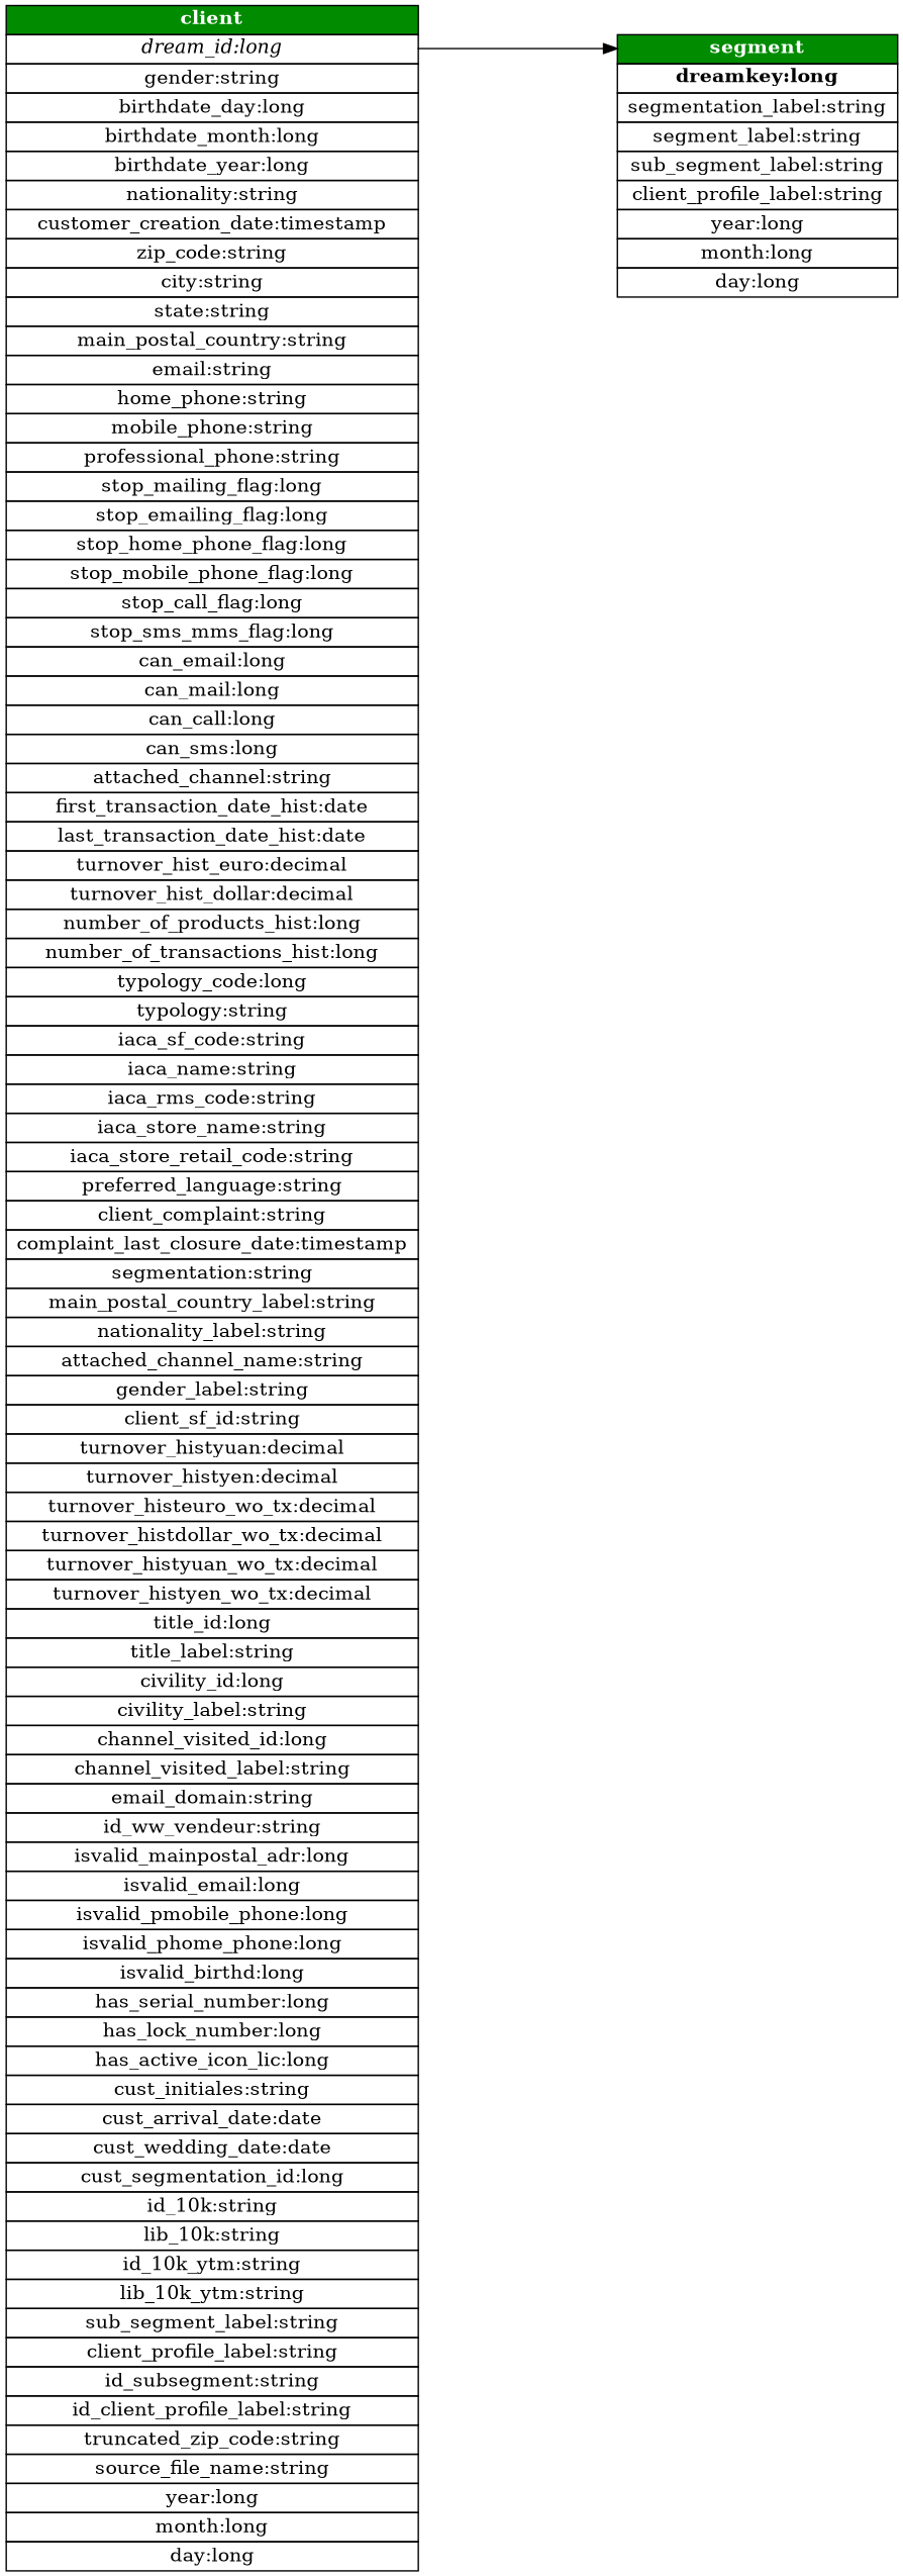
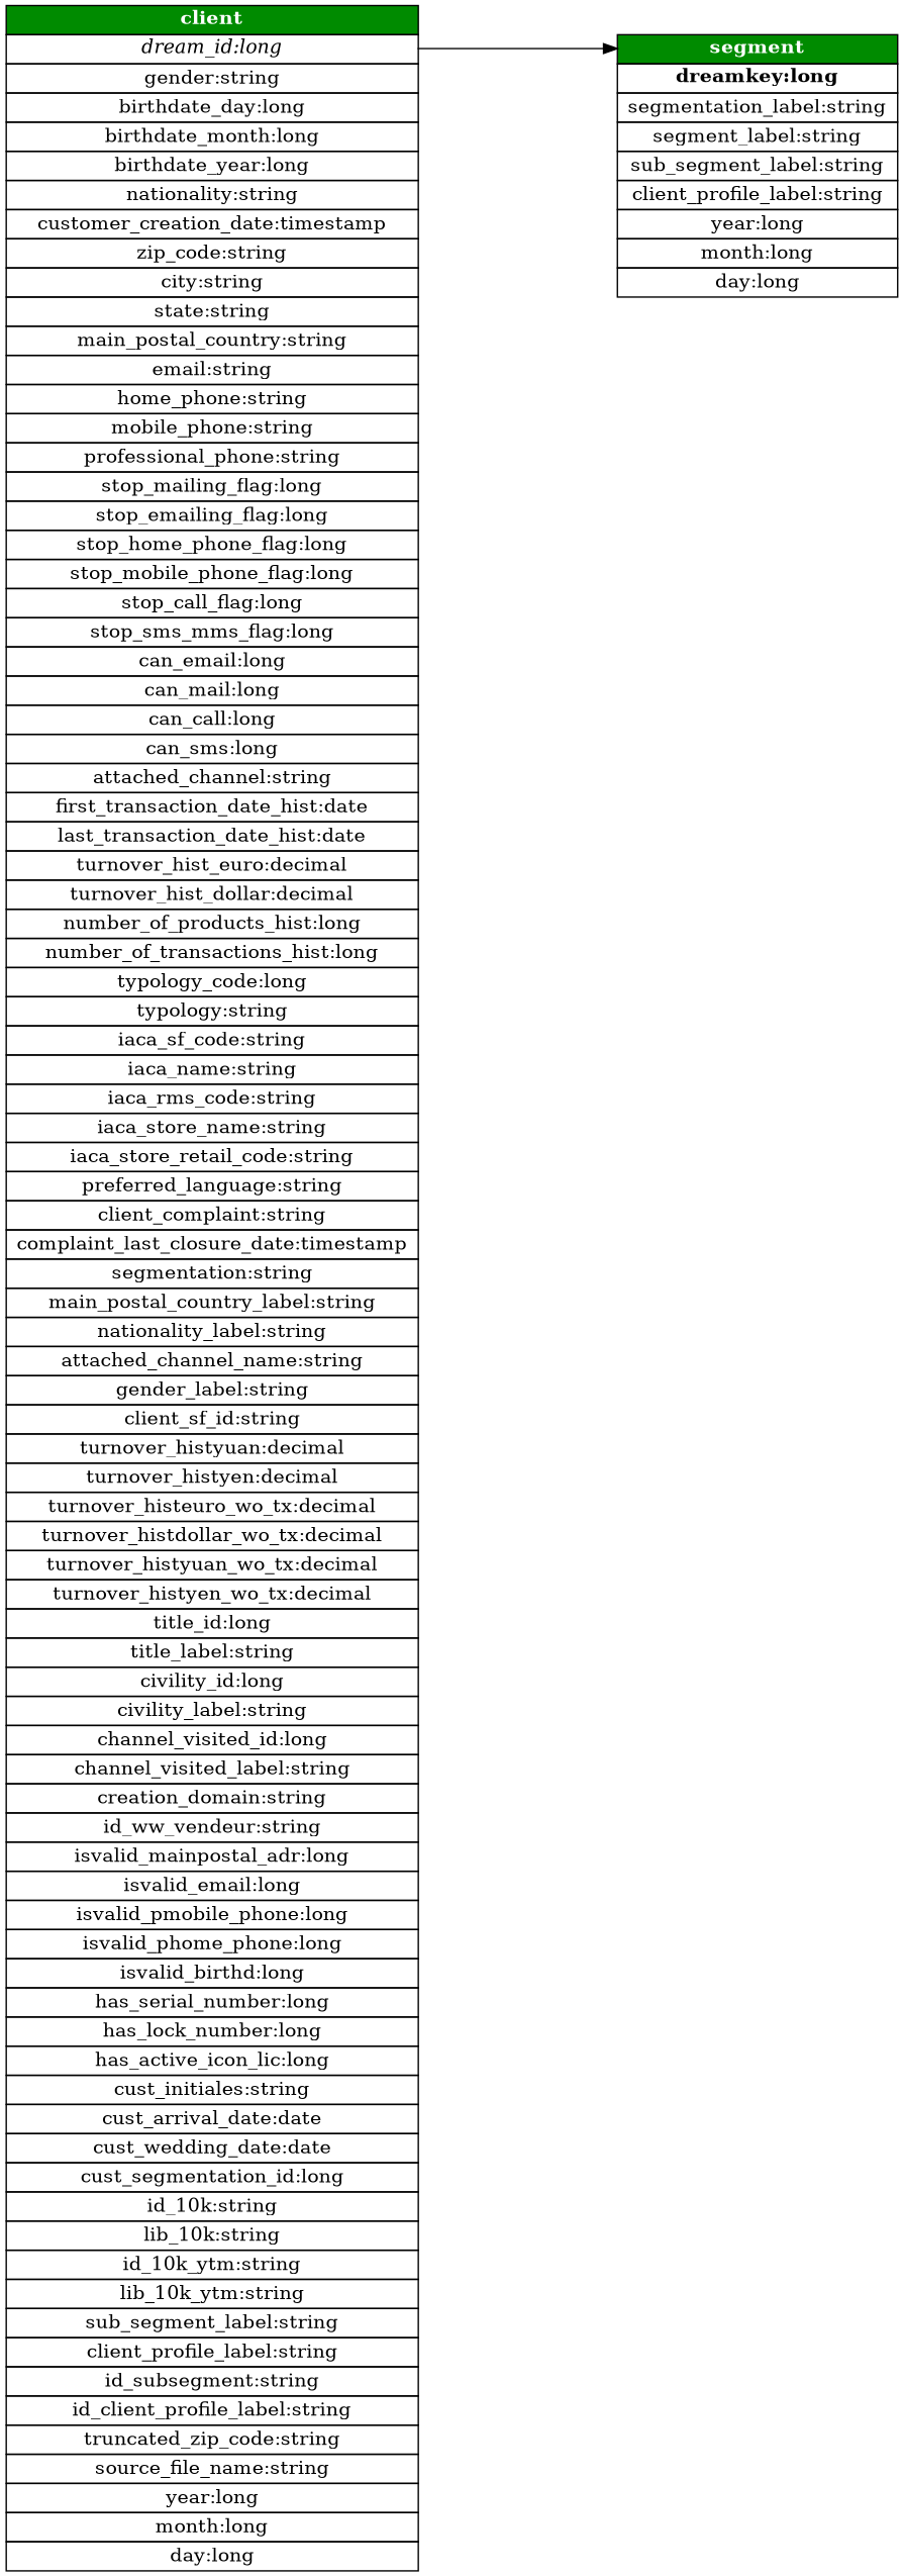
  digraph {
    nodesep=0.5
    rankdir=LR
    ranksep=2
    node [shape=plain]
    n1 [label=< <table border="0" cellborder="1" cellspacing="0"> <tr> <td port="0" bgcolor="#008B00"><B><FONT color="white"> segment </FONT></B></td> </tr> <tr><td port="dreamkey"><B> dreamkey:long </B></td></tr> <tr><td port="segmentation_label"> segmentation_label:string </td></tr> <tr><td port="segment_label"> segment_label:string </td></tr> <tr><td port="sub_segment_label"> sub_segment_label:string </td></tr> <tr><td port="client_profile_label"> client_profile_label:string </td></tr> <tr><td port="year"> year:long </td></tr> <tr><td port="month"> month:long </td></tr> <tr><td port="day"> day:long </td></tr> </table>>]
-   n2 [label=< <table border="0" cellborder="1" cellspacing="0"> <tr> <td port="0" bgcolor="#008B00"><B><FONT color="white"> client </FONT></B></td> </tr> <tr><td port="dream_id"><I> dream_id:long </I></td></tr> <tr><td port="gender"> gender:string </td></tr> <tr><td port="birthdate_day"> birthdate_day:long </td></tr> <tr><td port="birthdate_month"> birthdate_month:long </td></tr> <tr><td port="birthdate_year"> birthdate_year:long </td></tr> <tr><td port="nationality"> nationality:string </td></tr> <tr><td port="customer_creation_date"> customer_creation_date:timestamp </td></tr> <tr><td port="zip_code"> zip_code:string </td></tr> <tr><td port="city"> city:string </td></tr> <tr><td port="state"> state:string </td></tr> <tr><td port="main_postal_country"> main_postal_country:string </td></tr> <tr><td port="email"> email:string </td></tr> <tr><td port="home_phone"> home_phone:string </td></tr> <tr><td port="mobile_phone"> mobile_phone:string </td></tr> <tr><td port="professional_phone"> professional_phone:string </td></tr> <tr><td port="stop_mailing_flag"> stop_mailing_flag:long </td></tr> <tr><td port="stop_emailing_flag"> stop_emailing_flag:long </td></tr> <tr><td port="stop_home_phone_flag"> stop_home_phone_flag:long </td></tr> <tr><td port="stop_mobile_phone_flag"> stop_mobile_phone_flag:long </td></tr> <tr><td port="stop_call_flag"> stop_call_flag:long </td></tr> <tr><td port="stop_sms_mms_flag"> stop_sms_mms_flag:long </td></tr> <tr><td port="can_email"> can_email:long </td></tr> <tr><td port="can_mail"> can_mail:long </td></tr> <tr><td port="can_call"> can_call:long </td></tr> <tr><td port="can_sms"> can_sms:long </td></tr> <tr><td port="attached_channel"> attached_channel:string </td></tr> <tr><td port="first_transaction_date_hist"> first_transaction_date_hist:date </td></tr> <tr><td port="last_transaction_date_hist"> last_transaction_date_hist:date </td></tr> <tr><td port="turnover_hist_euro"> turnover_hist_euro:decimal </td></tr> <tr><td port="turnover_hist_dollar"> turnover_hist_dollar:decimal </td></tr> <tr><td port="number_of_products_hist"> number_of_products_hist:long </td></tr> <tr><td port="number_of_transactions_hist"> number_of_transactions_hist:long </td></tr> <tr><td port="typology_code"> typology_code:long </td></tr> <tr><td port="typology"> typology:string </td></tr> <tr><td port="iaca_sf_code"> iaca_sf_code:string </td></tr> <tr><td port="iaca_name"> iaca_name:string </td></tr> <tr><td port="iaca_rms_code"> iaca_rms_code:string </td></tr> <tr><td port="iaca_store_name"> iaca_store_name:string </td></tr> <tr><td port="iaca_store_retail_code"> iaca_store_retail_code:string </td></tr> <tr><td port="preferred_language"> preferred_language:string </td></tr> <tr><td port="client_complaint"> client_complaint:string </td></tr> <tr><td port="complaint_last_closure_date"> complaint_last_closure_date:timestamp </td></tr> <tr><td port="segmentation"> segmentation:string </td></tr> <tr><td port="main_postal_country_label"> main_postal_country_label:string </td></tr> <tr><td port="nationality_label"> nationality_label:string </td></tr> <tr><td port="attached_channel_name"> attached_channel_name:string </td></tr> <tr><td port="gender_label"> gender_label:string </td></tr> <tr><td port="client_sf_id"> client_sf_id:string </td></tr> <tr><td port="turnover_histyuan"> turnover_histyuan:decimal </td></tr> <tr><td port="turnover_histyen"> turnover_histyen:decimal </td></tr> <tr><td port="turnover_histeuro_wo_tx"> turnover_histeuro_wo_tx:decimal </td></tr> <tr><td port="turnover_histdollar_wo_tx"> turnover_histdollar_wo_tx:decimal </td></tr> <tr><td port="turnover_histyuan_wo_tx"> turnover_histyuan_wo_tx:decimal </td></tr> <tr><td port="turnover_histyen_wo_tx"> turnover_histyen_wo_tx:decimal </td></tr> <tr><td port="title_id"> title_id:long </td></tr> <tr><td port="title_label"> title_label:string </td></tr> <tr><td port="civility_id"> civility_id:long </td></tr> <tr><td port="civility_label"> civility_label:string </td></tr> <tr><td port="channel_visited_id"> channel_visited_id:long </td></tr> <tr><td port="channel_visited_label"> channel_visited_label:string </td></tr> <tr><td port="email_domain"> email_domain:string </td></tr> <tr><td port="id_ww_vendeur"> id_ww_vendeur:string </td></tr> <tr><td port="isvalid_mainpostal_adr"> isvalid_mainpostal_adr:long </td></tr> <tr><td port="isvalid_email"> isvalid_email:long </td></tr> <tr><td port="isvalid_pmobile_phone"> isvalid_pmobile_phone:long </td></tr> <tr><td port="isvalid_phome_phone"> isvalid_phome_phone:long </td></tr> <tr><td port="isvalid_birthd"> isvalid_birthd:long </td></tr> <tr><td port="has_serial_number"> has_serial_number:long </td></tr> <tr><td port="has_lock_number"> has_lock_number:long </td></tr> <tr><td port="has_active_icon_lic"> has_active_icon_lic:long </td></tr> <tr><td port="cust_initiales"> cust_initiales:string </td></tr> <tr><td port="cust_arrival_date"> cust_arrival_date:date </td></tr> <tr><td port="cust_wedding_date"> cust_wedding_date:date </td></tr> <tr><td port="cust_segmentation_id"> cust_segmentation_id:long </td></tr> <tr><td port="id_10k"> id_10k:string </td></tr> <tr><td port="lib_10k"> lib_10k:string </td></tr> <tr><td port="id_10k_ytm"> id_10k_ytm:string </td></tr> <tr><td port="lib_10k_ytm"> lib_10k_ytm:string </td></tr> <tr><td port="sub_segment_label"> sub_segment_label:string </td></tr> <tr><td port="client_profile_label"> client_profile_label:string </td></tr> <tr><td port="id_subsegment"> id_subsegment:string </td></tr> <tr><td port="id_client_profile_label"> id_client_profile_label:string </td></tr> <tr><td port="truncated_zip_code"> truncated_zip_code:string </td></tr> <tr><td port="source_file_name"> source_file_name:string </td></tr> <tr><td port="year"> year:long </td></tr> <tr><td port="month"> month:long </td></tr> <tr><td port="day"> day:long </td></tr> </table>>]
+   n2 [label=< <table border="0" cellborder="1" cellspacing="0"> <tr> <td port="0" bgcolor="#008B00"><B><FONT color="white"> client </FONT></B></td> </tr> <tr><td port="dream_id"><I> dream_id:long </I></td></tr> <tr><td port="gender"> gender:string </td></tr> <tr><td port="birthdate_day"> birthdate_day:long </td></tr> <tr><td port="birthdate_month"> birthdate_month:long </td></tr> <tr><td port="birthdate_year"> birthdate_year:long </td></tr> <tr><td port="nationality"> nationality:string </td></tr> <tr><td port="customer_creation_date"> customer_creation_date:timestamp </td></tr> <tr><td port="zip_code"> zip_code:string </td></tr> <tr><td port="city"> city:string </td></tr> <tr><td port="state"> state:string </td></tr> <tr><td port="main_postal_country"> main_postal_country:string </td></tr> <tr><td port="email"> email:string </td></tr> <tr><td port="home_phone"> home_phone:string </td></tr> <tr><td port="mobile_phone"> mobile_phone:string </td></tr> <tr><td port="professional_phone"> professional_phone:string </td></tr> <tr><td port="stop_mailing_flag"> stop_mailing_flag:long </td></tr> <tr><td port="stop_emailing_flag"> stop_emailing_flag:long </td></tr> <tr><td port="stop_home_phone_flag"> stop_home_phone_flag:long </td></tr> <tr><td port="stop_mobile_phone_flag"> stop_mobile_phone_flag:long </td></tr> <tr><td port="stop_call_flag"> stop_call_flag:long </td></tr> <tr><td port="stop_sms_mms_flag"> stop_sms_mms_flag:long </td></tr> <tr><td port="can_email"> can_email:long </td></tr> <tr><td port="can_mail"> can_mail:long </td></tr> <tr><td port="can_call"> can_call:long </td></tr> <tr><td port="can_sms"> can_sms:long </td></tr> <tr><td port="attached_channel"> attached_channel:string </td></tr> <tr><td port="first_transaction_date_hist"> first_transaction_date_hist:date </td></tr> <tr><td port="last_transaction_date_hist"> last_transaction_date_hist:date </td></tr> <tr><td port="turnover_hist_euro"> turnover_hist_euro:decimal </td></tr> <tr><td port="turnover_hist_dollar"> turnover_hist_dollar:decimal </td></tr> <tr><td port="number_of_products_hist"> number_of_products_hist:long </td></tr> <tr><td port="number_of_transactions_hist"> number_of_transactions_hist:long </td></tr> <tr><td port="typology_code"> typology_code:long </td></tr> <tr><td port="typology"> typology:string </td></tr> <tr><td port="iaca_sf_code"> iaca_sf_code:string </td></tr> <tr><td port="iaca_name"> iaca_name:string </td></tr> <tr><td port="iaca_rms_code"> iaca_rms_code:string </td></tr> <tr><td port="iaca_store_name"> iaca_store_name:string </td></tr> <tr><td port="iaca_store_retail_code"> iaca_store_retail_code:string </td></tr> <tr><td port="preferred_language"> preferred_language:string </td></tr> <tr><td port="client_complaint"> client_complaint:string </td></tr> <tr><td port="complaint_last_closure_date"> complaint_last_closure_date:timestamp </td></tr> <tr><td port="segmentation"> segmentation:string </td></tr> <tr><td port="main_postal_country_label"> main_postal_country_label:string </td></tr> <tr><td port="nationality_label"> nationality_label:string </td></tr> <tr><td port="attached_channel_name"> attached_channel_name:string </td></tr> <tr><td port="gender_label"> gender_label:string </td></tr> <tr><td port="client_sf_id"> client_sf_id:string </td></tr> <tr><td port="turnover_histyuan"> turnover_histyuan:decimal </td></tr> <tr><td port="turnover_histyen"> turnover_histyen:decimal </td></tr> <tr><td port="turnover_histeuro_wo_tx"> turnover_histeuro_wo_tx:decimal </td></tr> <tr><td port="turnover_histdollar_wo_tx"> turnover_histdollar_wo_tx:decimal </td></tr> <tr><td port="turnover_histyuan_wo_tx"> turnover_histyuan_wo_tx:decimal </td></tr> <tr><td port="turnover_histyen_wo_tx"> turnover_histyen_wo_tx:decimal </td></tr> <tr><td port="title_id"> title_id:long </td></tr> <tr><td port="title_label"> title_label:string </td></tr> <tr><td port="civility_id"> civility_id:long </td></tr> <tr><td port="civility_label"> civility_label:string </td></tr> <tr><td port="channel_visited_id"> channel_visited_id:long </td></tr> <tr><td port="channel_visited_label"> channel_visited_label:string </td></tr> <tr><td port="email_domain"> creation_domain:string </td></tr> <tr><td port="id_ww_vendeur"> id_ww_vendeur:string </td></tr> <tr><td port="isvalid_mainpostal_adr"> isvalid_mainpostal_adr:long </td></tr> <tr><td port="isvalid_email"> isvalid_email:long </td></tr> <tr><td port="isvalid_pmobile_phone"> isvalid_pmobile_phone:long </td></tr> <tr><td port="isvalid_phome_phone"> isvalid_phome_phone:long </td></tr> <tr><td port="isvalid_birthd"> isvalid_birthd:long </td></tr> <tr><td port="has_serial_number"> has_serial_number:long </td></tr> <tr><td port="has_lock_number"> has_lock_number:long </td></tr> <tr><td port="has_active_icon_lic"> has_active_icon_lic:long </td></tr> <tr><td port="cust_initiales"> cust_initiales:string </td></tr> <tr><td port="cust_arrival_date"> cust_arrival_date:date </td></tr> <tr><td port="cust_wedding_date"> cust_wedding_date:date </td></tr> <tr><td port="cust_segmentation_id"> cust_segmentation_id:long </td></tr> <tr><td port="id_10k"> id_10k:string </td></tr> <tr><td port="lib_10k"> lib_10k:string </td></tr> <tr><td port="id_10k_ytm"> id_10k_ytm:string </td></tr> <tr><td port="lib_10k_ytm"> lib_10k_ytm:string </td></tr> <tr><td port="sub_segment_label"> sub_segment_label:string </td></tr> <tr><td port="client_profile_label"> client_profile_label:string </td></tr> <tr><td port="id_subsegment"> id_subsegment:string </td></tr> <tr><td port="id_client_profile_label"> id_client_profile_label:string </td></tr> <tr><td port="truncated_zip_code"> truncated_zip_code:string </td></tr> <tr><td port="source_file_name"> source_file_name:string </td></tr> <tr><td port="year"> year:long </td></tr> <tr><td port="month"> month:long </td></tr> <tr><td port="day"> day:long </td></tr> </table>>]
    n2 -> n1 [headport=0 tailport=dream_id style=solid]
  }
